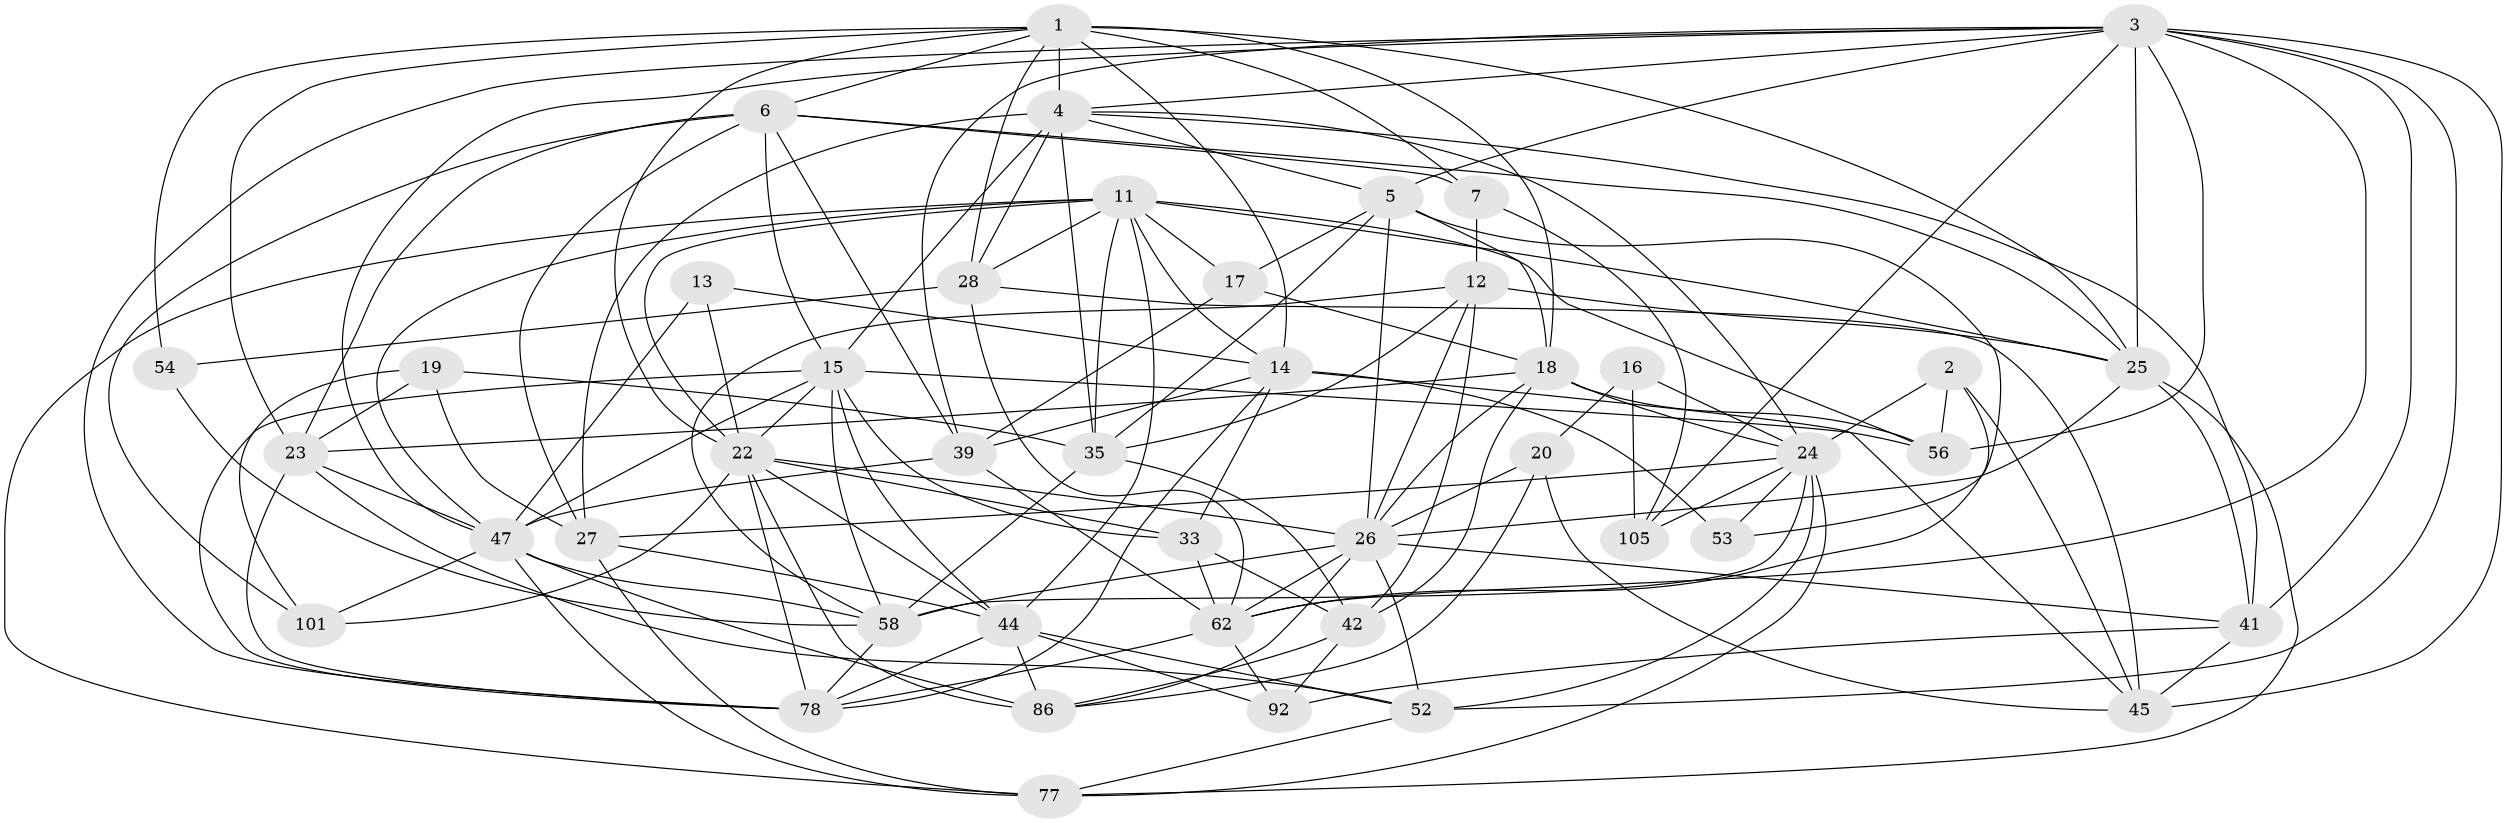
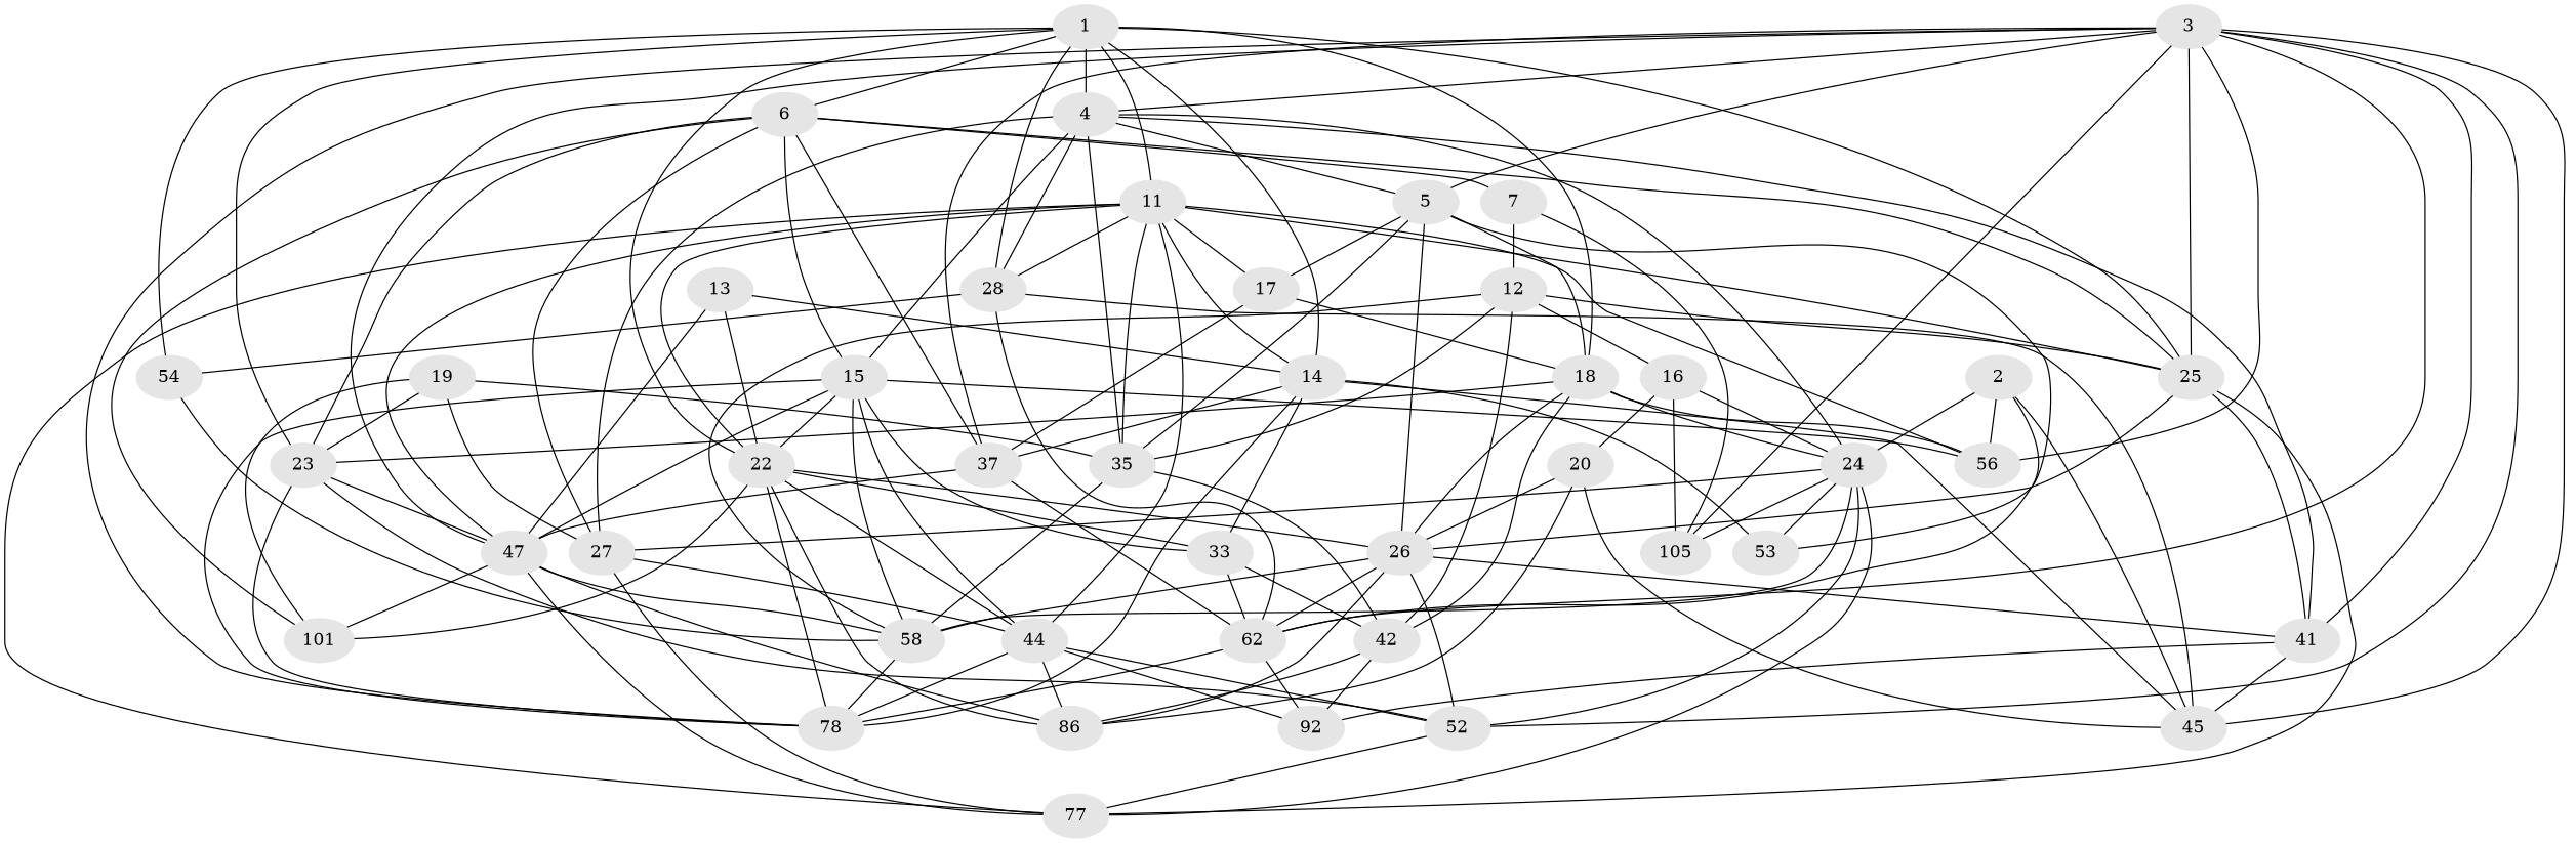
  graph {
    node [color=gray90 style=filled]
    1 [super="+70"]
    4 [super="+109+38"]
    6 [super="+10"]
    7
    14 [super="+30+73"]
    18 [super="+32"]
    22 [super="+37+90"]
    23 [super="+49"]
    25 [super="+43+98"]
    28 [super="+102"]
    54
    24 [super="+48"]
    5 [super="+31"]
    41 [super="+66"]
    15 [super="+40+21"]
    27 [super="+29"]
    35 [super="+50"]
-   39 [super="+83"]
+   39 [super="+83" label=37]
    101
    105
    12 [super="+97"]
    45 [super="+93"]
    78 [super="+110+81"]
    53
    33 [super="+69"]
    56 [super="+60"]
    26 [super="+85+34"]
    42 [super="+76"]
    44 [super="+51+100"]
    86 [super="+99"]
    47 [super="+61+65+63"]
    52 [super="+80"]
    77 [super="+107"]
    62 [super="+106+68"]
    58 [super="+89+95"]
    2
    92
    3 [super="+55+9+8+88"]
    17
    16
    11 [super="+79"]
    20
    13
    19
    1 -- 4
    1 -- 6
-   1 -- 7
+   1 -- 11
    1 -- 14
    1 -- 18 [weight=2]
    1 -- 22
    1 -- 23 [weight=2]
    1 -- 25
    1 -- 28
    1 -- 54
    4 -- 28
    4 -- 24
    4 -- 5
    4 -- 41
    4 -- 15
    4 -- 27
    4 -- 35 [weight=2]
    6 -- 7
    6 -- 23
    6 -- 25
    6 -- 15
    6 -- 27
    6 -- 39
    6 -- 101
    7 -- 105
    7 -- 12
    14 -- 39
    14 -- 45
    14 -- 78
    14 -- 53 [weight=2]
    14 -- 33 [weight=2]
    18 -- 23
    18 -- 24
    18 -- 56
    18 -- 26 [weight=2]
    18 -- 42
    22 -- 101
    22 -- 78
    22 -- 33
    22 -- 26
    22 -- 44
    22 -- 86
    23 -- 78
    23 -- 47
    23 -- 52
    25 -- 41
    25 -- 26
    25 -- 77
    28 -- 54
    28 -- 45
    28 -- 62
    54 -- 58
    24 -- 27
    24 -- 105
    24 -- 53
    24 -- 52
    24 -- 77
    24 -- 58
    5 -- 18
    5 -- 35
    5 -- 53
    5 -- 26 [weight=2]
    5 -- 17
    41 -- 45
    41 -- 92
    15 -- 22
    15 -- 78
    15 -- 33
    15 -- 56 [weight=2]
    15 -- 44
    15 -- 47
    15 -- 58
    27 -- 44
    27 -- 77
    35 -- 42
    35 -- 58
    39 -- 47
    39 -- 62
    12 -- 25
    12 -- 35
    12 -- 42
    12 -- 58
-   12 -- 26
+   12 -- 16
    33 -- 42
    33 -- 62
    26 -- 41
    26 -- 86
    26 -- 52
    26 -- 62
    26 -- 58
    42 -- 86
    42 -- 92
    44 -- 78
    44 -- 86
    44 -- 52
    44 -- 92
    47 -- 101
    47 -- 86
    47 -- 77
    47 -- 58
    52 -- 77
    62 -- 78
    62 -- 92
    58 -- 78
    2 -- 24
    2 -- 45
    2 -- 56
    2 -- 62
    3 -- 4
    3 -- 25
    3 -- 5
    3 -- 41
    3 -- 39
    3 -- 105
    3 -- 45
    3 -- 78
    3 -- 56
    3 -- 47
    3 -- 52
    3 -- 62
    17 -- 18
    17 -- 39
    16 -- 24
    16 -- 105
    16 -- 20
    11 -- 14
    11 -- 22
    11 -- 25
    11 -- 28
    11 -- 35
    11 -- 56
    11 -- 44
    11 -- 47
    11 -- 77
    11 -- 17
    20 -- 45
    20 -- 26
    20 -- 86
    13 -- 14
    13 -- 22
    13 -- 47
    19 -- 23
    19 -- 27
    19 -- 35
    19 -- 101
  }
